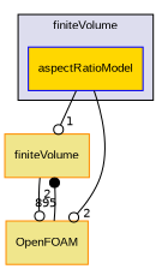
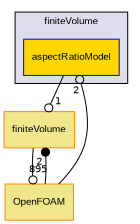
  digraph {
    compound=true
    fontname="Liberation Sans"
    node [color=darkorange fillcolor=khaki fontname="Liberation Sans" fontsize=10 shape=box style=filled]
    edge [arrowhead=odot fontname="Liberation Sans" headlabel=2 labeldistance=1.5 labelfontname=Helvetica labelfontsize=10]
    n1 [color=blue fillcolor=gold label=aspectRatioModel pencolor=black]
    n2 [label=finiteVolume]
    n3 [label=OpenFOAM]
    subgraph cluster_1 {
      bgcolor="#ddddee"
      fontsize=10
      label=finiteVolume
      pencolor=black
      n1
    }
    n1 -> n2 [headlabel=1]
-   n1 -> n3
+   n3 -> n1
    n2 -> n3 [headlabel=895]
    n3 -> n2 [arrowhead=dot]
  }
